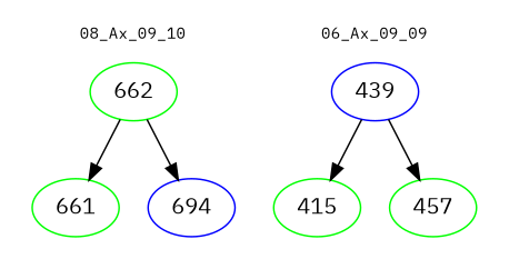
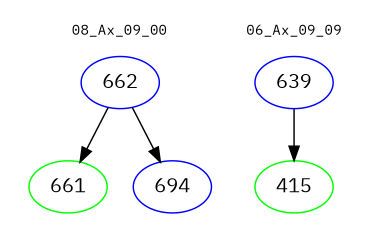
  digraph {
    fontname="IBM Plex Mono"
    node [color=blue fontname="IBM Plex Mono"]
    edge [color=black fontname="IBM Plex Mono"]
-   n1 [color=green label=662]
+   n1 [label=662]
    n2 [color=green label=661]
    n3 [label=694]
-   n4 [label=439]
+   n4 [label=639]
    n5 [color=green label=415]
-   n6 [color=green label=457]
    subgraph cluster_1 {
      color=white
      fontsize=10
-     label="08_Ax_09_10"
+     label="08_Ax_09_00"
      n1
      n2
      n3
    }
    subgraph cluster_2 {
      color=white
      fontsize=10
      label="06_Ax_09_09"
      n4
      n5
-     n6
    }
    n1 -> n2
    n1 -> n3
    n4 -> n5
-   n4 -> n6
  }
